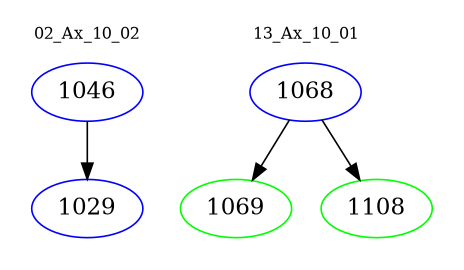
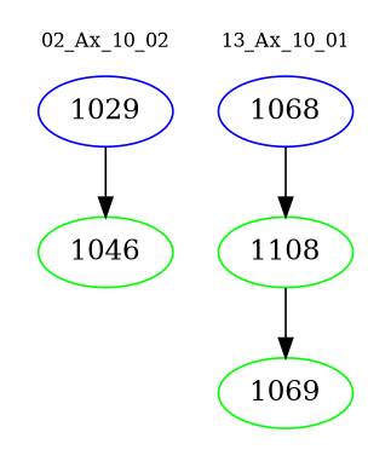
  digraph {
    node [color=blue]
    edge [color=black]
    n1 [label=1029]
-   n2 [label=1046]
+   n2 [color=green label=1046]
    n3 [label=1068]
    n4 [color=green label=1069]
    n5 [color=green label=1108]
    subgraph cluster_1 {
      color=white
      fontsize=10
      label="02_Ax_10_02"
      n1
      n2
    }
    subgraph cluster_2 {
      color=white
      fontsize=10
      label="13_Ax_10_01"
      n3
      n4
      n5
    }
-   n2 -> n1
-   n3 -> n4
+   n1 -> n2
+   n5 -> n4
    n3 -> n5
  }
